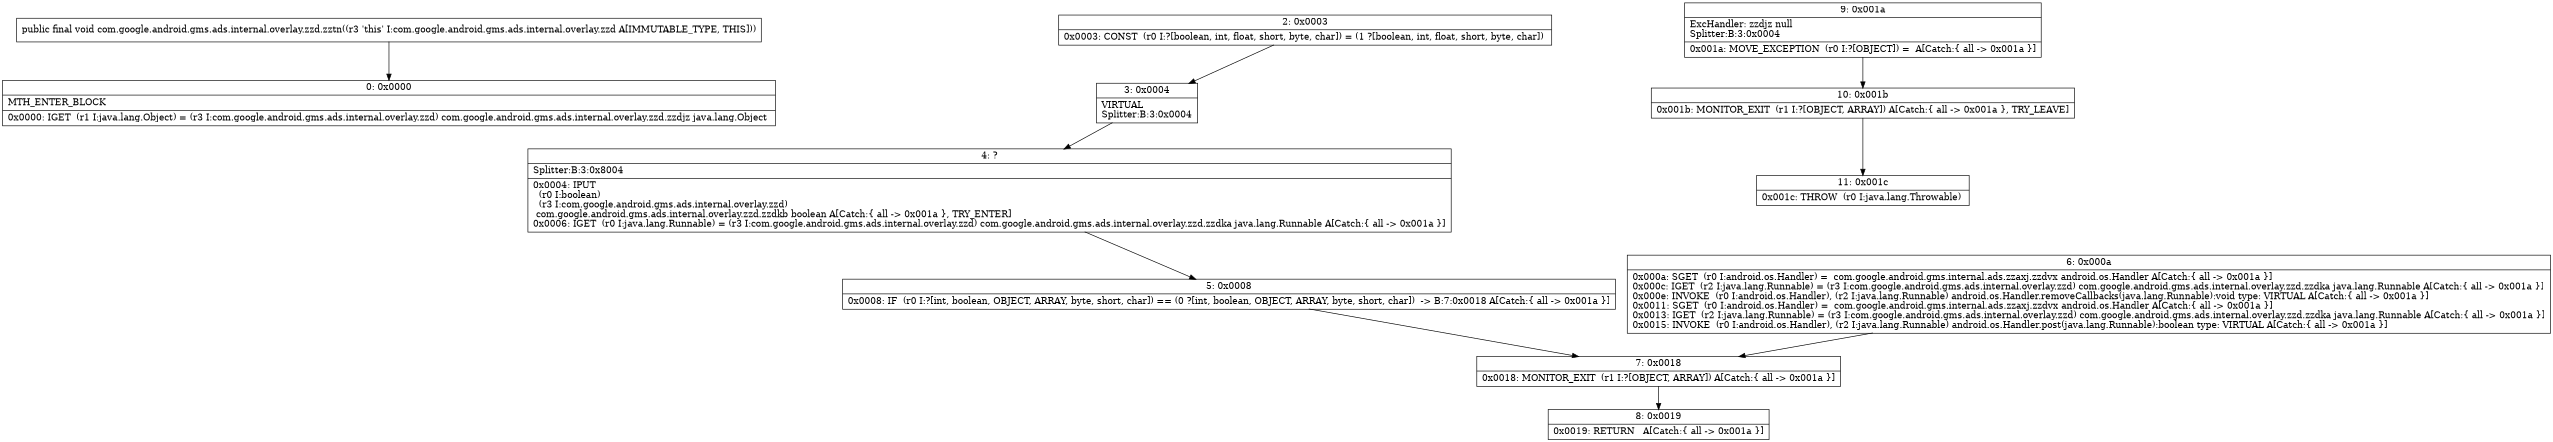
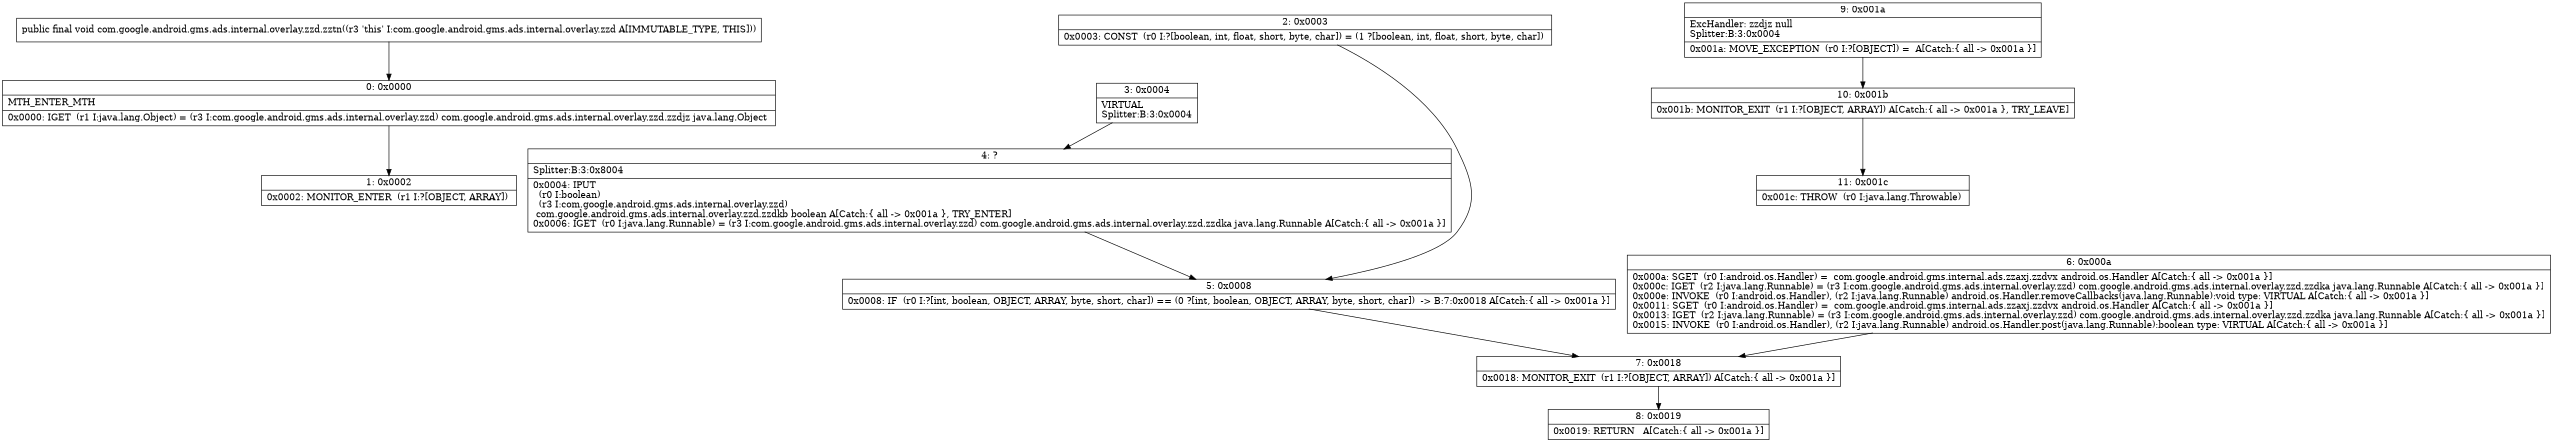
  digraph {
    node [shape=record]
-   n1 [label="{0\:\ 0x0000|MTH_ENTER_BLOCK\l|0x0000: IGET  (r1 I:java.lang.Object) = (r3 I:com.google.android.gms.ads.internal.overlay.zzd) com.google.android.gms.ads.internal.overlay.zzd.zzdjz java.lang.Object \l}"]
+   n1 [label="{0\:\ 0x0000|MTH_ENTER_MTH\l|0x0000: IGET  (r1 I:java.lang.Object) = (r3 I:com.google.android.gms.ads.internal.overlay.zzd) com.google.android.gms.ads.internal.overlay.zzd.zzdjz java.lang.Object \l}"]
+   n2 [label="{1\:\ 0x0002|0x0002: MONITOR_ENTER  (r1 I:?[OBJECT, ARRAY]) \l}"]
    n3 [label="{2\:\ 0x0003|0x0003: CONST  (r0 I:?[boolean, int, float, short, byte, char]) = (1 ?[boolean, int, float, short, byte, char]) \l}"]
    n4 [label="{3\:\ 0x0004|VIRTUAL\lSplitter:B:3:0x0004\l}"]
    n5 [label="{4\:\ ?|Splitter:B:3:0x8004\l|0x0004: IPUT  \l  (r0 I:boolean)\l  (r3 I:com.google.android.gms.ads.internal.overlay.zzd)\l com.google.android.gms.ads.internal.overlay.zzd.zzdkb boolean A[Catch:\{ all \-\> 0x001a \}, TRY_ENTER]\l0x0006: IGET  (r0 I:java.lang.Runnable) = (r3 I:com.google.android.gms.ads.internal.overlay.zzd) com.google.android.gms.ads.internal.overlay.zzd.zzdka java.lang.Runnable A[Catch:\{ all \-\> 0x001a \}]\l}"]
    n6 [label="{5\:\ 0x0008|0x0008: IF  (r0 I:?[int, boolean, OBJECT, ARRAY, byte, short, char]) == (0 ?[int, boolean, OBJECT, ARRAY, byte, short, char])  \-\> B:7:0x0018 A[Catch:\{ all \-\> 0x001a \}]\l}"]
    n7 [label="{9\:\ 0x001a|ExcHandler: zzdjz null\lSplitter:B:3:0x0004\l|0x001a: MOVE_EXCEPTION  (r0 I:?[OBJECT]) =  A[Catch:\{ all \-\> 0x001a \}]\l}"]
    n8 [label="{10\:\ 0x001b|0x001b: MONITOR_EXIT  (r1 I:?[OBJECT, ARRAY]) A[Catch:\{ all \-\> 0x001a \}, TRY_LEAVE]\l}"]
    n9 [label="{7\:\ 0x0018|0x0018: MONITOR_EXIT  (r1 I:?[OBJECT, ARRAY]) A[Catch:\{ all \-\> 0x001a \}]\l}"]
    n10 [label="{6\:\ 0x000a|0x000a: SGET  (r0 I:android.os.Handler) =  com.google.android.gms.internal.ads.zzaxj.zzdvx android.os.Handler A[Catch:\{ all \-\> 0x001a \}]\l0x000c: IGET  (r2 I:java.lang.Runnable) = (r3 I:com.google.android.gms.ads.internal.overlay.zzd) com.google.android.gms.ads.internal.overlay.zzd.zzdka java.lang.Runnable A[Catch:\{ all \-\> 0x001a \}]\l0x000e: INVOKE  (r0 I:android.os.Handler), (r2 I:java.lang.Runnable) android.os.Handler.removeCallbacks(java.lang.Runnable):void type: VIRTUAL A[Catch:\{ all \-\> 0x001a \}]\l0x0011: SGET  (r0 I:android.os.Handler) =  com.google.android.gms.internal.ads.zzaxj.zzdvx android.os.Handler A[Catch:\{ all \-\> 0x001a \}]\l0x0013: IGET  (r2 I:java.lang.Runnable) = (r3 I:com.google.android.gms.ads.internal.overlay.zzd) com.google.android.gms.ads.internal.overlay.zzd.zzdka java.lang.Runnable A[Catch:\{ all \-\> 0x001a \}]\l0x0015: INVOKE  (r0 I:android.os.Handler), (r2 I:java.lang.Runnable) android.os.Handler.post(java.lang.Runnable):boolean type: VIRTUAL A[Catch:\{ all \-\> 0x001a \}]\l}"]
    n11 [label="{8\:\ 0x0019|0x0019: RETURN   A[Catch:\{ all \-\> 0x001a \}]\l}"]
    n12 [label="{11\:\ 0x001c|0x001c: THROW  (r0 I:java.lang.Throwable) \l}"]
    n13 [label="{public final void com.google.android.gms.ads.internal.overlay.zzd.zztn((r3 'this' I:com.google.android.gms.ads.internal.overlay.zzd A[IMMUTABLE_TYPE, THIS])) }"]
-   n3 -> n4
+   n1 -> n2
+   n3 -> n6
    n4 -> n5
    n5 -> n6
    n6 -> n9
    n7 -> n8
    n8 -> n12
    n9 -> n11
    n10 -> n9
    n13 -> n1
  }
